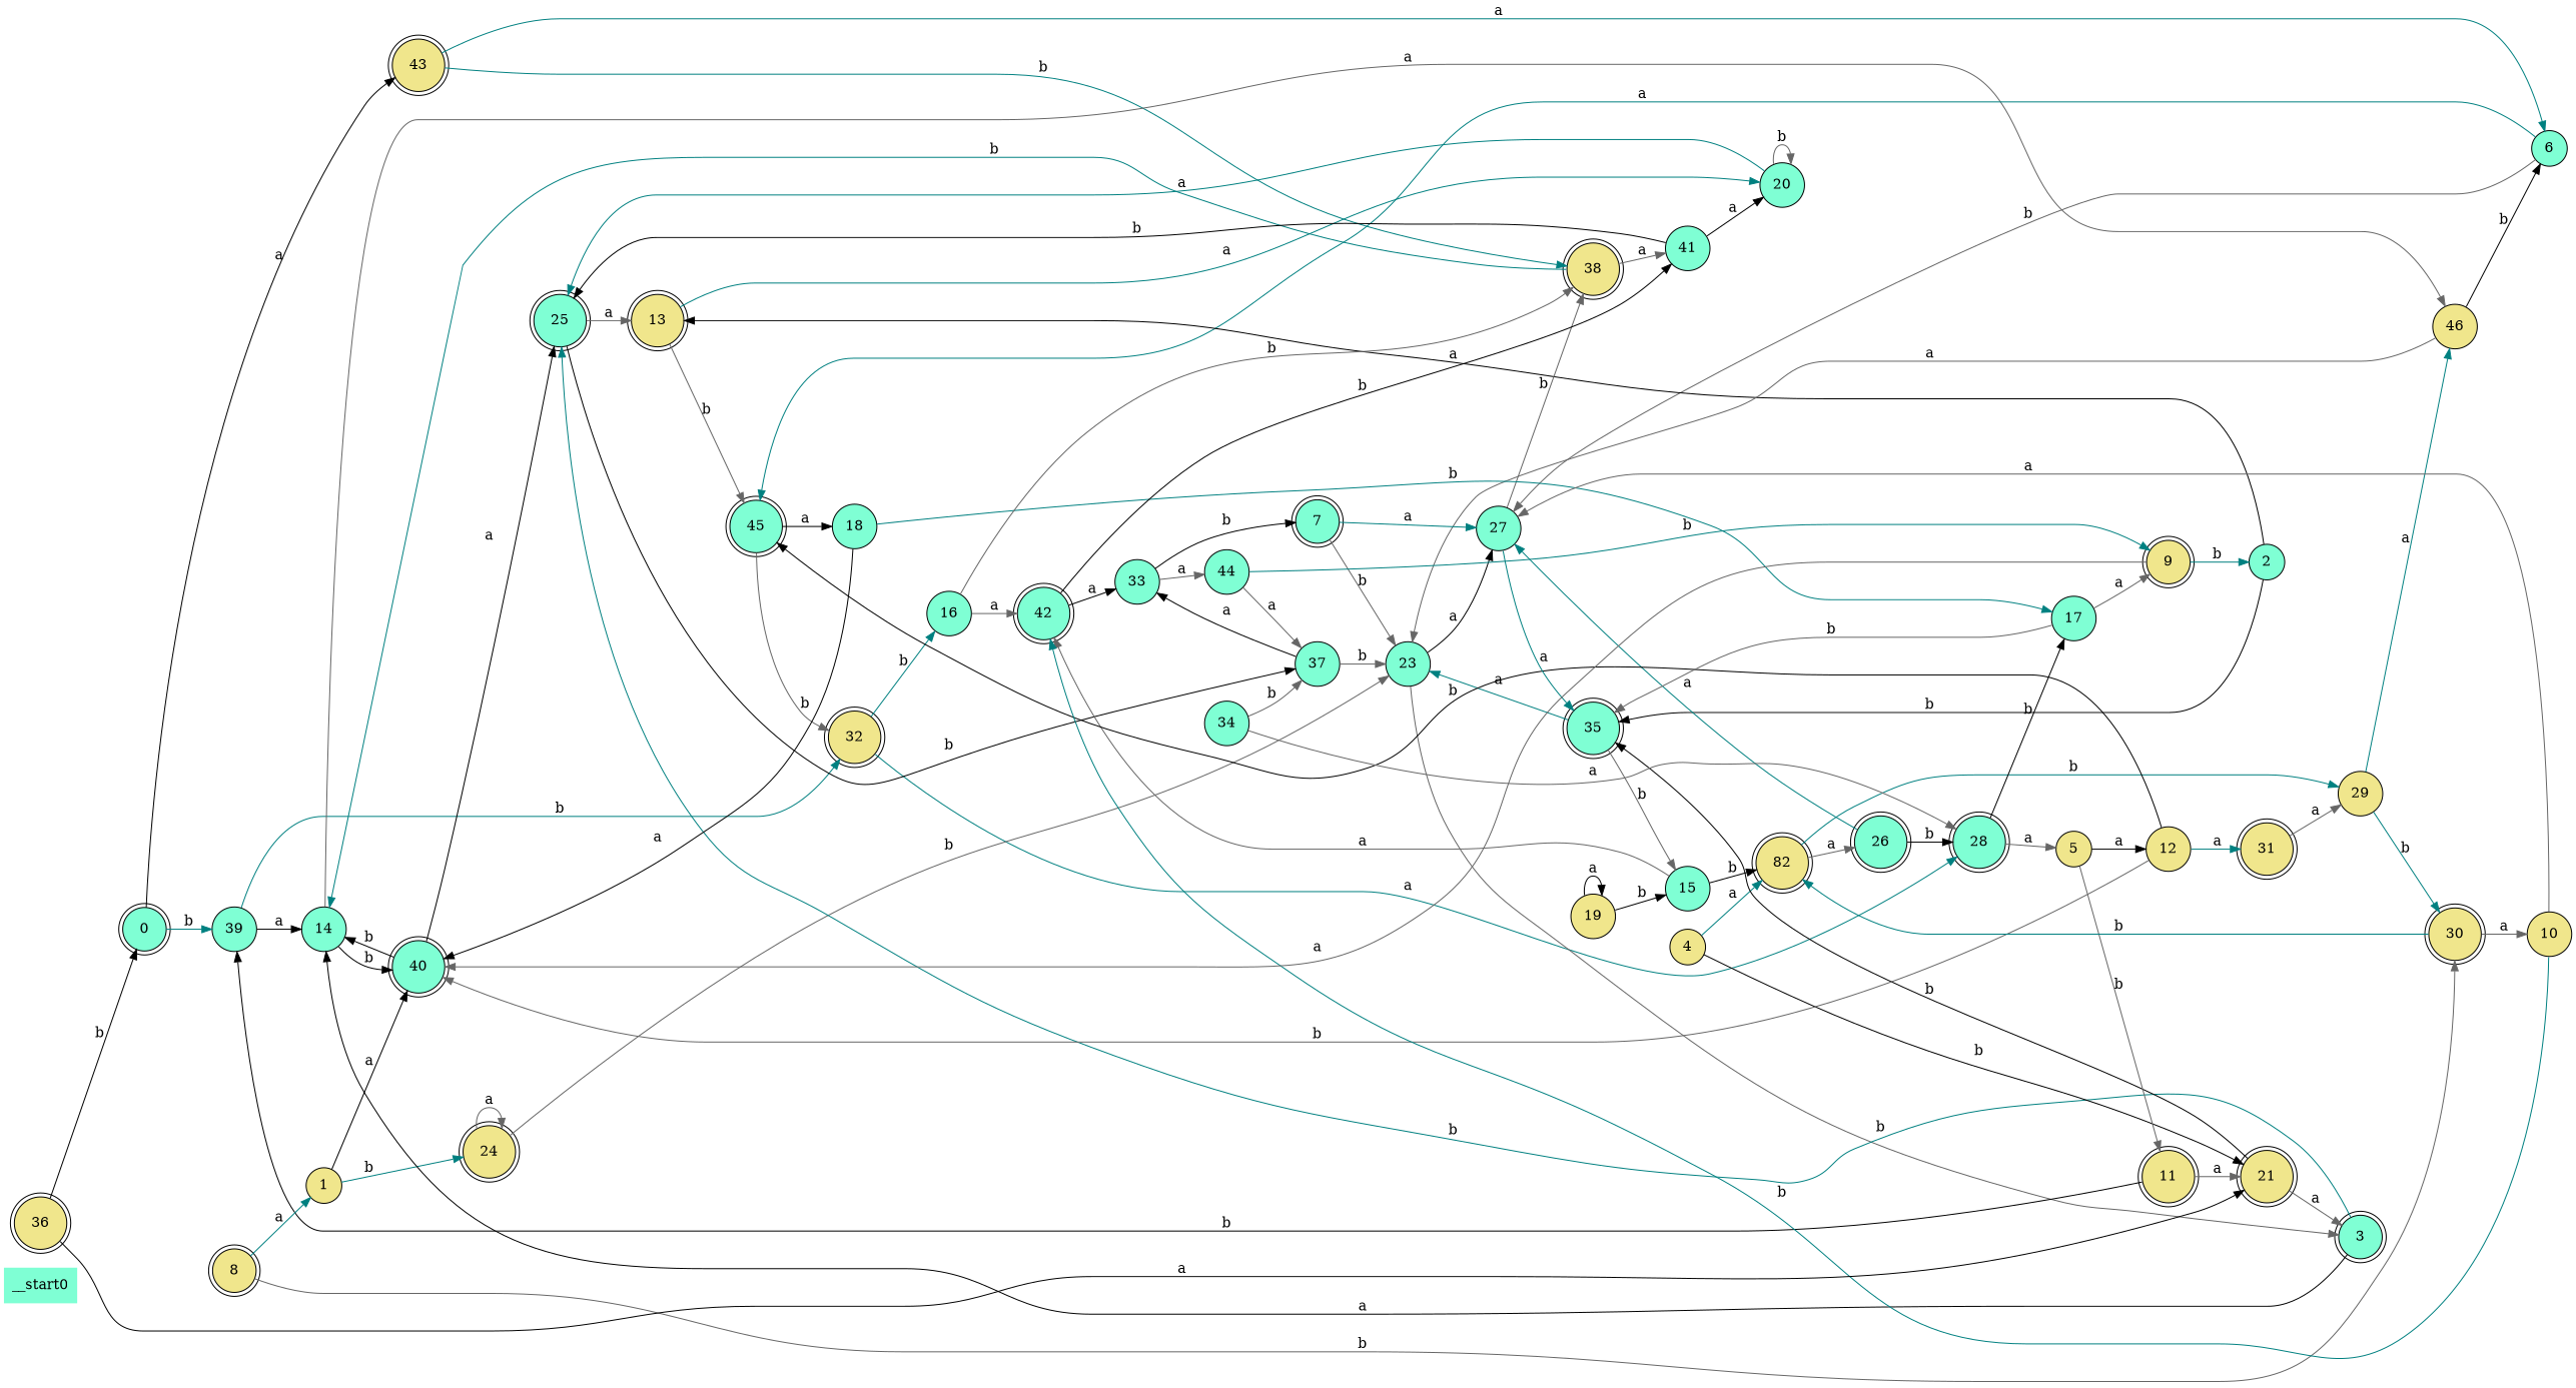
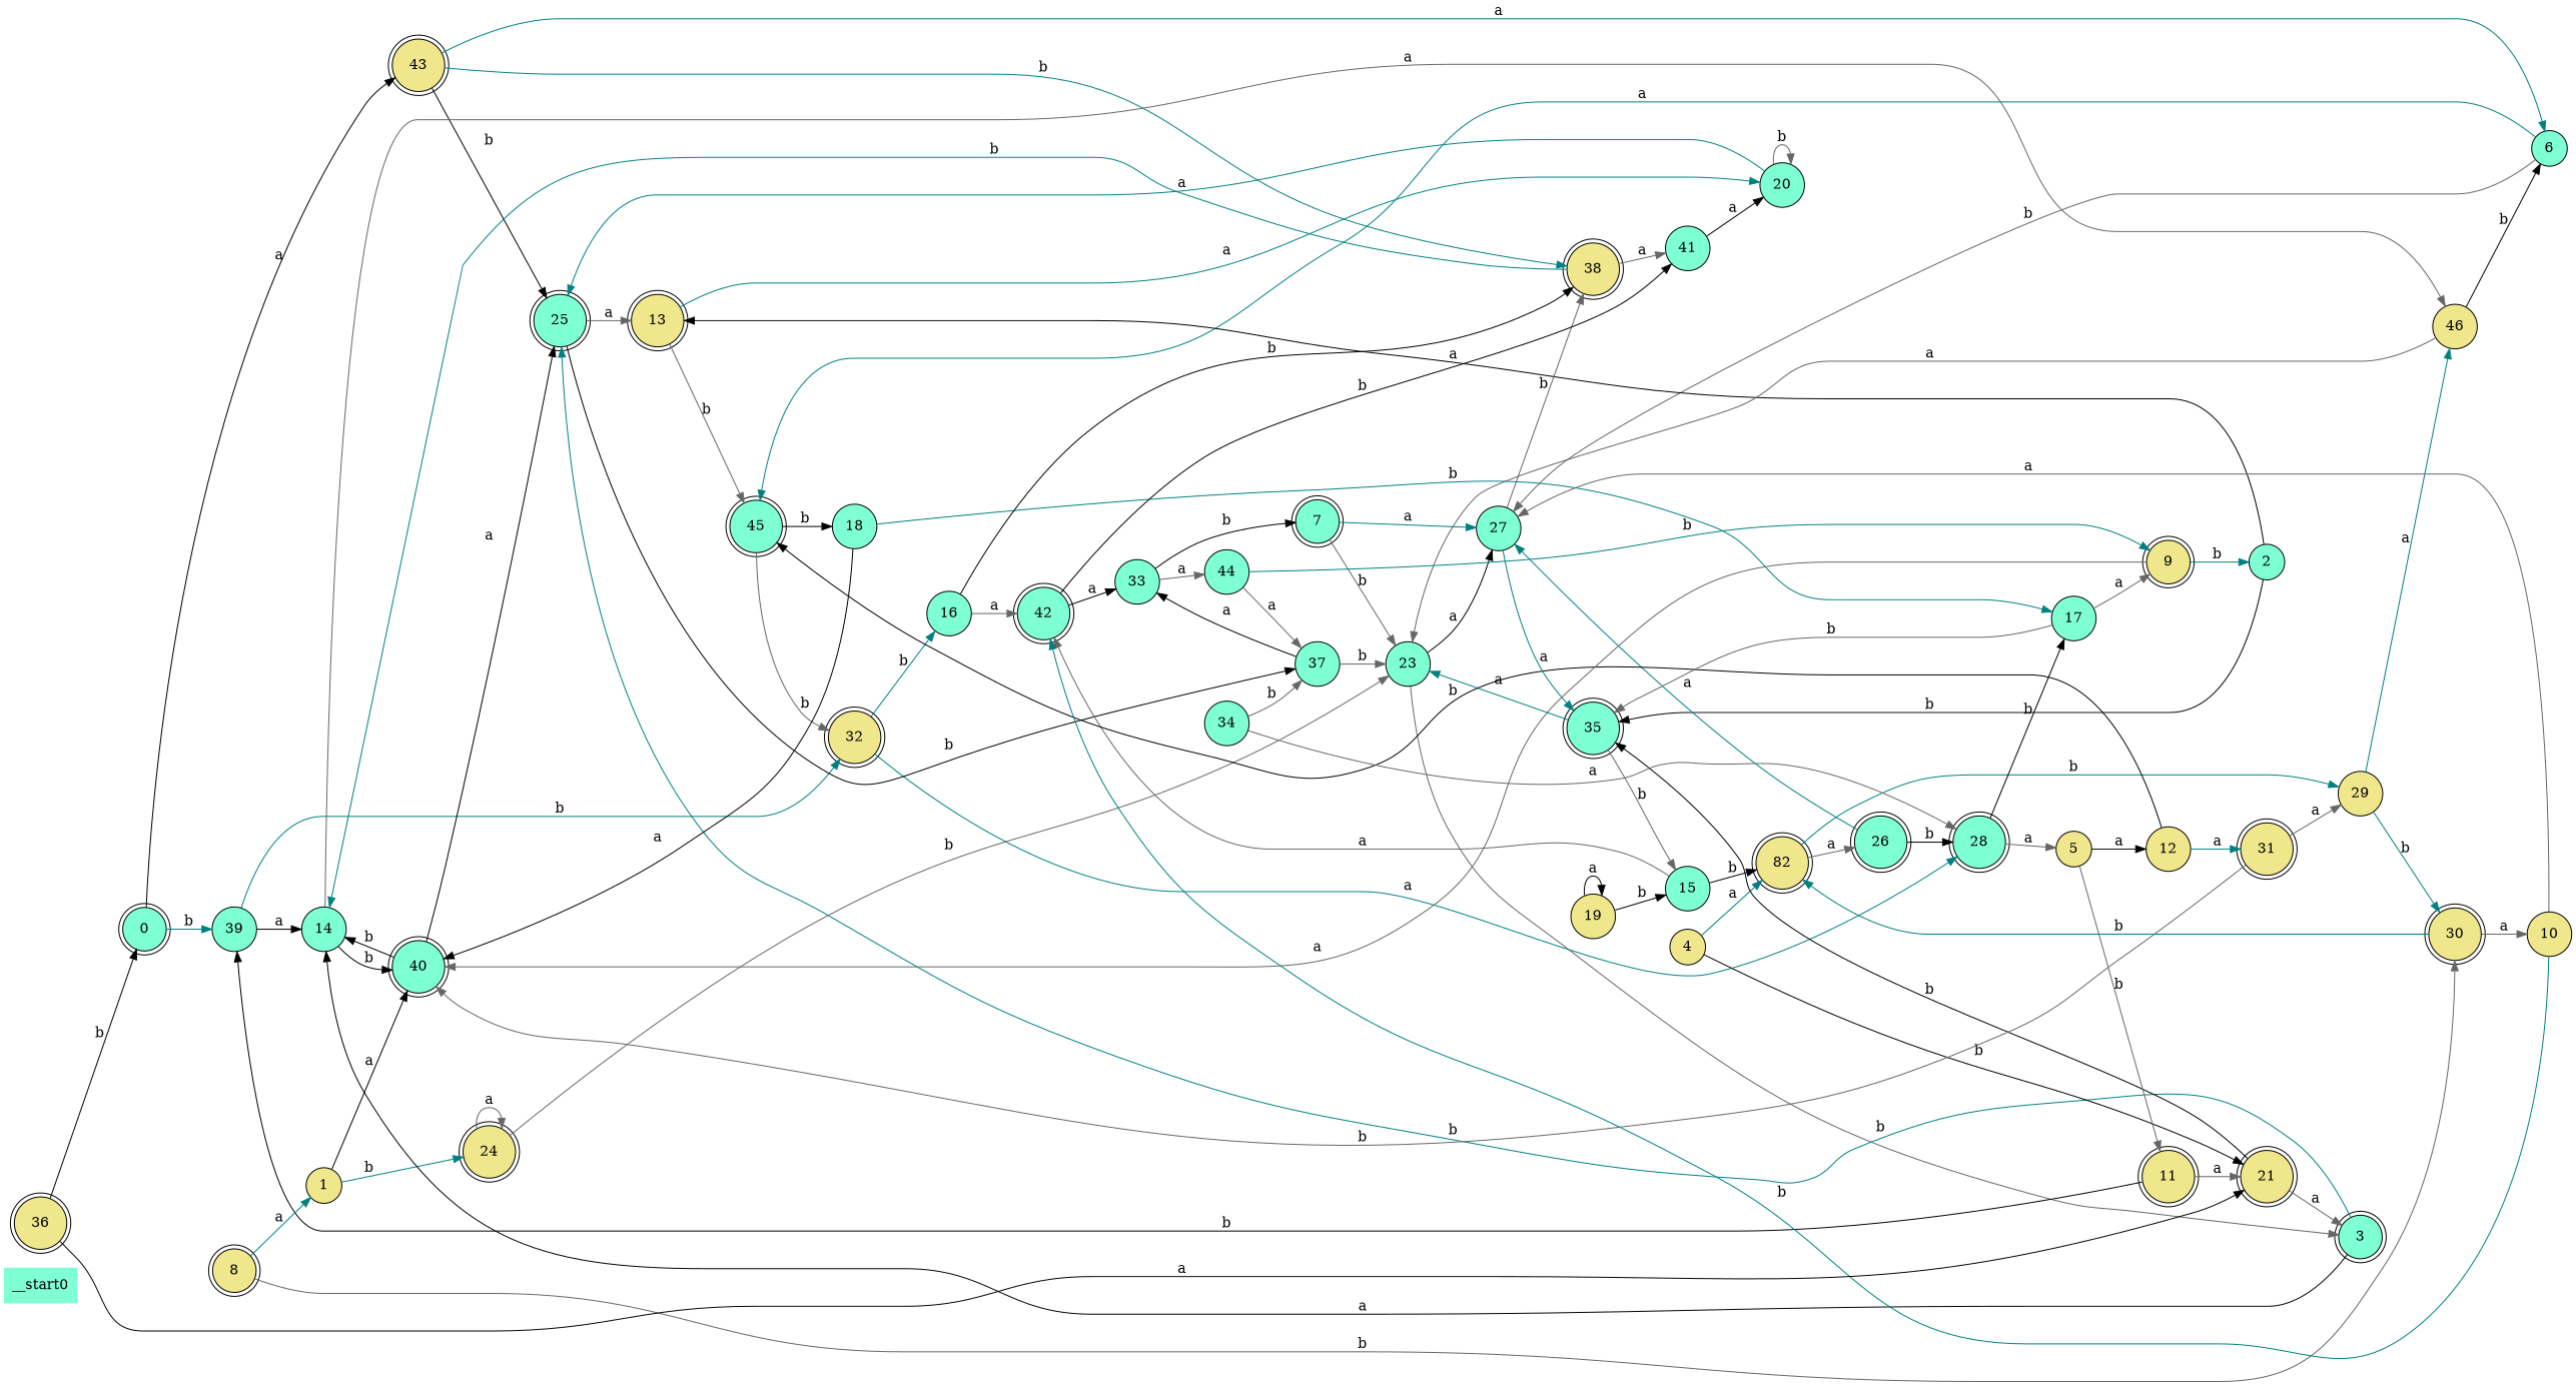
  digraph {
    rankdir=LR
    node [fillcolor=aquamarine shape=circle style=filled color=black]
    edge [color=gray40]
    __start0 [shape=none color=""]
    n2 [label=0 shape=doublecircle style="rounded,filled"]
    n3 [label=39]
    n4 [fillcolor=khaki label=43 shape=doublecircle style="rounded,filled"]
    n5 [label=14]
    n6 [fillcolor=khaki label=32 shape=doublecircle style="rounded,filled"]
    n7 [label=6]
    n8 [fillcolor=khaki label=38 shape=doublecircle style="rounded,filled"]
    n9 [fillcolor=khaki label=1]
    n10 [fillcolor=khaki label=24 shape=doublecircle style="rounded,filled"]
    n11 [label=40 shape=doublecircle style="rounded,filled"]
    n12 [label=23]
    n13 [label=25 shape=doublecircle style="rounded,filled"]
    n14 [label=2]
    n15 [fillcolor=khaki label=13 shape=doublecircle style="rounded,filled"]
    n16 [label=35 shape=doublecircle style="rounded,filled"]
    n17 [label=45 shape=doublecircle style="rounded,filled"]
    n18 [label=20]
    n19 [label=15]
    n20 [label=3 shape=doublecircle style="rounded,filled"]
    n21 [fillcolor=khaki label=46]
    n22 [label=37]
    n23 [fillcolor=khaki label=4]
    n24 [fillcolor=khaki label=21 shape=doublecircle style="rounded,filled"]
    n25 [fillcolor=khaki label=82 shape=doublecircle style="rounded,filled"]
    n26 [label=26 shape=doublecircle style="rounded,filled"]
    n27 [fillcolor=khaki label=29]
    n28 [fillcolor=khaki label=5]
    n29 [fillcolor=khaki label=11 shape=doublecircle style="rounded,filled"]
    n30 [fillcolor=khaki label=12]
    n31 [fillcolor=khaki label=31 shape=doublecircle style="rounded,filled"]
    n32 [label=27]
    n33 [label=18]
    n34 [label=7 shape=doublecircle style="rounded,filled"]
    n35 [fillcolor=khaki label=8 shape=doublecircle style="rounded,filled"]
    n36 [fillcolor=khaki label=30 shape=doublecircle style="rounded,filled"]
    n37 [fillcolor=khaki label=10]
    n38 [fillcolor=khaki label=9 shape=doublecircle style="rounded,filled"]
    n39 [label=42 shape=doublecircle style="rounded,filled"]
    n40 [label=33]
    n41 [label=41]
    n42 [label=16]
    n43 [label=17]
    n44 [fillcolor=khaki label=19]
    n45 [label=28 shape=doublecircle style="rounded,filled"]
    n46 [label=44]
    n47 [label=34]
    n48 [fillcolor=khaki label=36 shape=doublecircle style="rounded,filled"]
    n2 -> n3 [color=teal label=b]
    n2 -> n4 [color=black label=a]
    n3 -> n5 [color=black label=a]
    n3 -> n6 [color=teal label=b]
    n4 -> n7 [color=teal label=a]
    n4 -> n8 [color=teal label=b]
    n5 -> n11 [color=black label=b]
    n5 -> n21 [label=a]
    n6 -> n42 [color=teal label=b]
    n6 -> n45 [color=teal label=a]
    n7 -> n17 [color=teal label=a]
    n7 -> n32 [label=b]
    n8 -> n5 [color=teal label=b]
    n8 -> n41 [label=a]
    n9 -> n10 [color=teal label=b]
    n9 -> n11 [color=black label=a]
    n10 -> n10 [label=a]
    n10 -> n12 [label=b]
    n11 -> n5 [color=black label=b]
    n11 -> n13 [color=black label=a]
    n12 -> n20 [label=b]
    n12 -> n32 [color=black label=a]
    n13 -> n15 [label=a]
    n13 -> n22 [color=black label=b]
    n14 -> n15 [color=black label=a]
    n14 -> n16 [color=black label=b]
    n15 -> n17 [label=b]
    n15 -> n18 [color=teal label=a]
    n16 -> n12 [color=teal label=a]
    n16 -> n19 [label=b]
    n17 -> n6 [label=b]
-   n17 -> n33 [color=black label=a]
+   n17 -> n33 [color=black label=b]
    n18 -> n13 [color=teal label=a]
    n18 -> n18 [label=b]
    n19 -> n25 [color=black label=b]
    n19 -> n39 [label=a]
    n20 -> n5 [color=black label=a]
    n20 -> n13 [color=teal label=b]
    n21 -> n7 [color=black label=b]
    n21 -> n12 [label=a]
    n22 -> n12 [label=b]
    n22 -> n40 [color=black label=a]
    n23 -> n24 [color=black label=b]
    n23 -> n25 [color=teal label=a]
    n24 -> n16 [color=black label=b]
    n24 -> n20 [label=a]
    n25 -> n26 [label=a]
    n25 -> n27 [color=teal label=b]
    n26 -> n32 [color=teal label=a]
    n26 -> n45 [color=black label=b]
    n27 -> n21 [color=teal label=a]
    n27 -> n36 [color=teal label=b]
    n28 -> n29 [label=b]
    n28 -> n30 [color=black label=a]
    n29 -> n3 [color=black label=b]
    n29 -> n24 [label=a]
    n30 -> n17 [color=black label=b]
    n30 -> n31 [color=teal label=a]
-   n30 -> n11 [label=b]
+   n31 -> n11 [label=b]
    n31 -> n27 [label=a]
    n32 -> n8 [label=b]
    n32 -> n16 [color=teal label=a]
    n33 -> n11 [color=black label=a]
    n33 -> n43 [color=teal label=b]
    n34 -> n12 [label=b]
    n34 -> n32 [color=teal label=a]
    n35 -> n9 [color=teal label=a]
    n35 -> n36 [label=b]
    n36 -> n25 [color=teal label=b]
    n36 -> n37 [label=a]
    n37 -> n32 [label=a]
    n37 -> n39 [color=teal label=b]
    n38 -> n11 [label=a]
    n38 -> n14 [color=teal label=b]
    n39 -> n40 [color=black label=a]
    n39 -> n41 [color=black label=b]
    n40 -> n34 [color=black label=b]
    n40 -> n46 [label=a]
-   n41 -> n13 [color=black label=b]
+   n4 -> n13 [color=black label=b]
    n41 -> n18 [color=black label=a]
-   n42 -> n8 [label=b]
+   n42 -> n8 [color=black label=b]
    n42 -> n39 [label=a]
    n43 -> n16 [label=b]
    n43 -> n38 [label=a]
    n44 -> n19 [color=black label=b]
    n44 -> n44 [color=black label=a]
    n45 -> n28 [label=a]
    n45 -> n43 [color=black label=b]
    n46 -> n22 [label=a]
    n46 -> n38 [color=teal label=b]
    n47 -> n22 [label=b]
    n47 -> n45 [label=a]
    n48 -> n2 [color=black label=b]
    n48 -> n24 [color=black label=a]
  }
